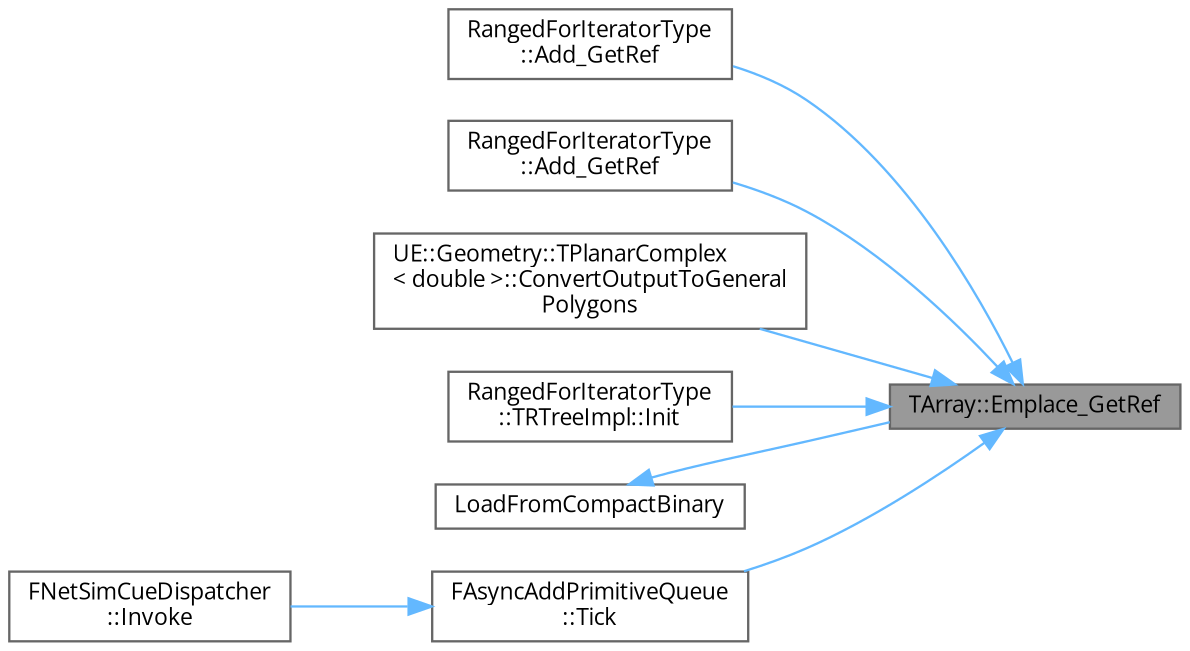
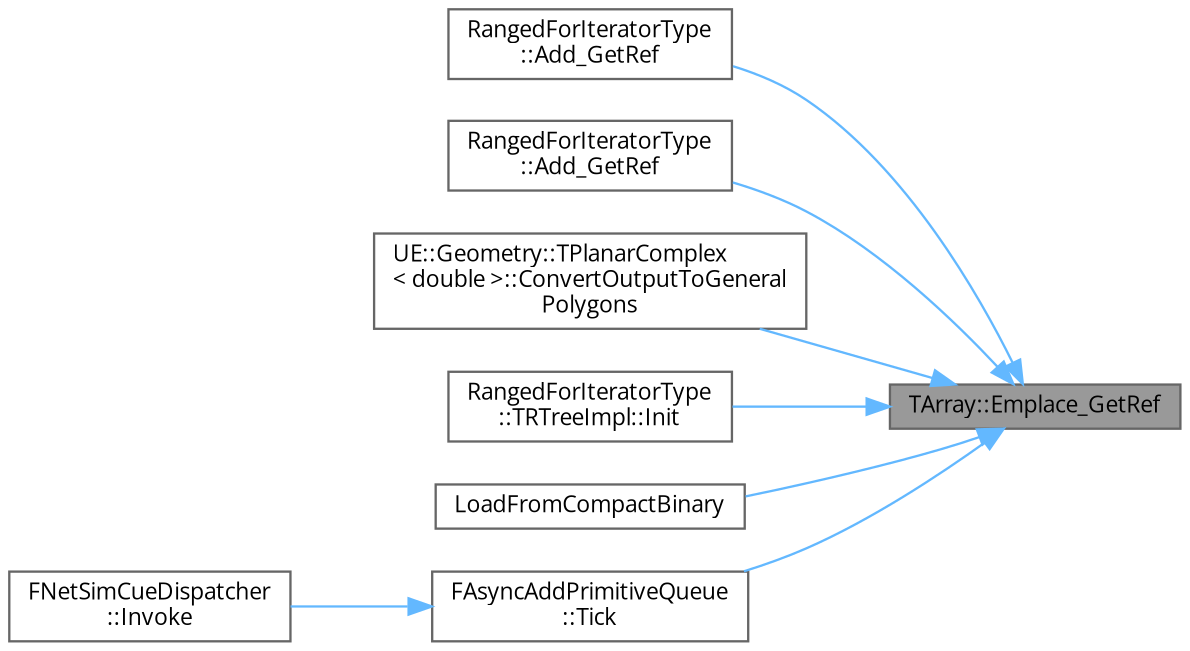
  digraph {
    fontname="Open Sans"
    rankdir=RL
    node [color=grey40 fillcolor=white fontname="Open Sans" fontsize=10 shape=box style=filled]
    edge [color=steelblue1 dir=back fontname="Open Sans" fontsize=10 labelfontname=Helvetica labelfontsize=10 style=solid]
    n1 [color=gray40 fillcolor=grey60 fontcolor=black height=0.2 label="TArray::Emplace_GetRef" width=0.4]
    n2 [height=0.2 label="RangedForIteratorType\l::Add_GetRef" width=0.4]
    n3 [height=0.2 label="RangedForIteratorType\l::Add_GetRef" width=0.4]
    n4 [height=0.2 label="UE::Geometry::TPlanarComplex\l\< double \>::ConvertOutputToGeneral\lPolygons" width=0.4]
    n5 [height=0.2 label="RangedForIteratorType\l::TRTreeImpl::Init" width=0.4]
    n6 [height=0.2 label=LoadFromCompactBinary width=0.4]
    n7 [height=0.2 label="FAsyncAddPrimitiveQueue\l::Tick" width=0.4]
    n8 [height=0.2 label="FNetSimCueDispatcher\l::Invoke" width=0.4]
    n1 -> n2
    n1 -> n3
    n1 -> n4
    n1 -> n5
-   n6 -> n1
+   n1 -> n6
    n1 -> n7
    n7 -> n8
  }
